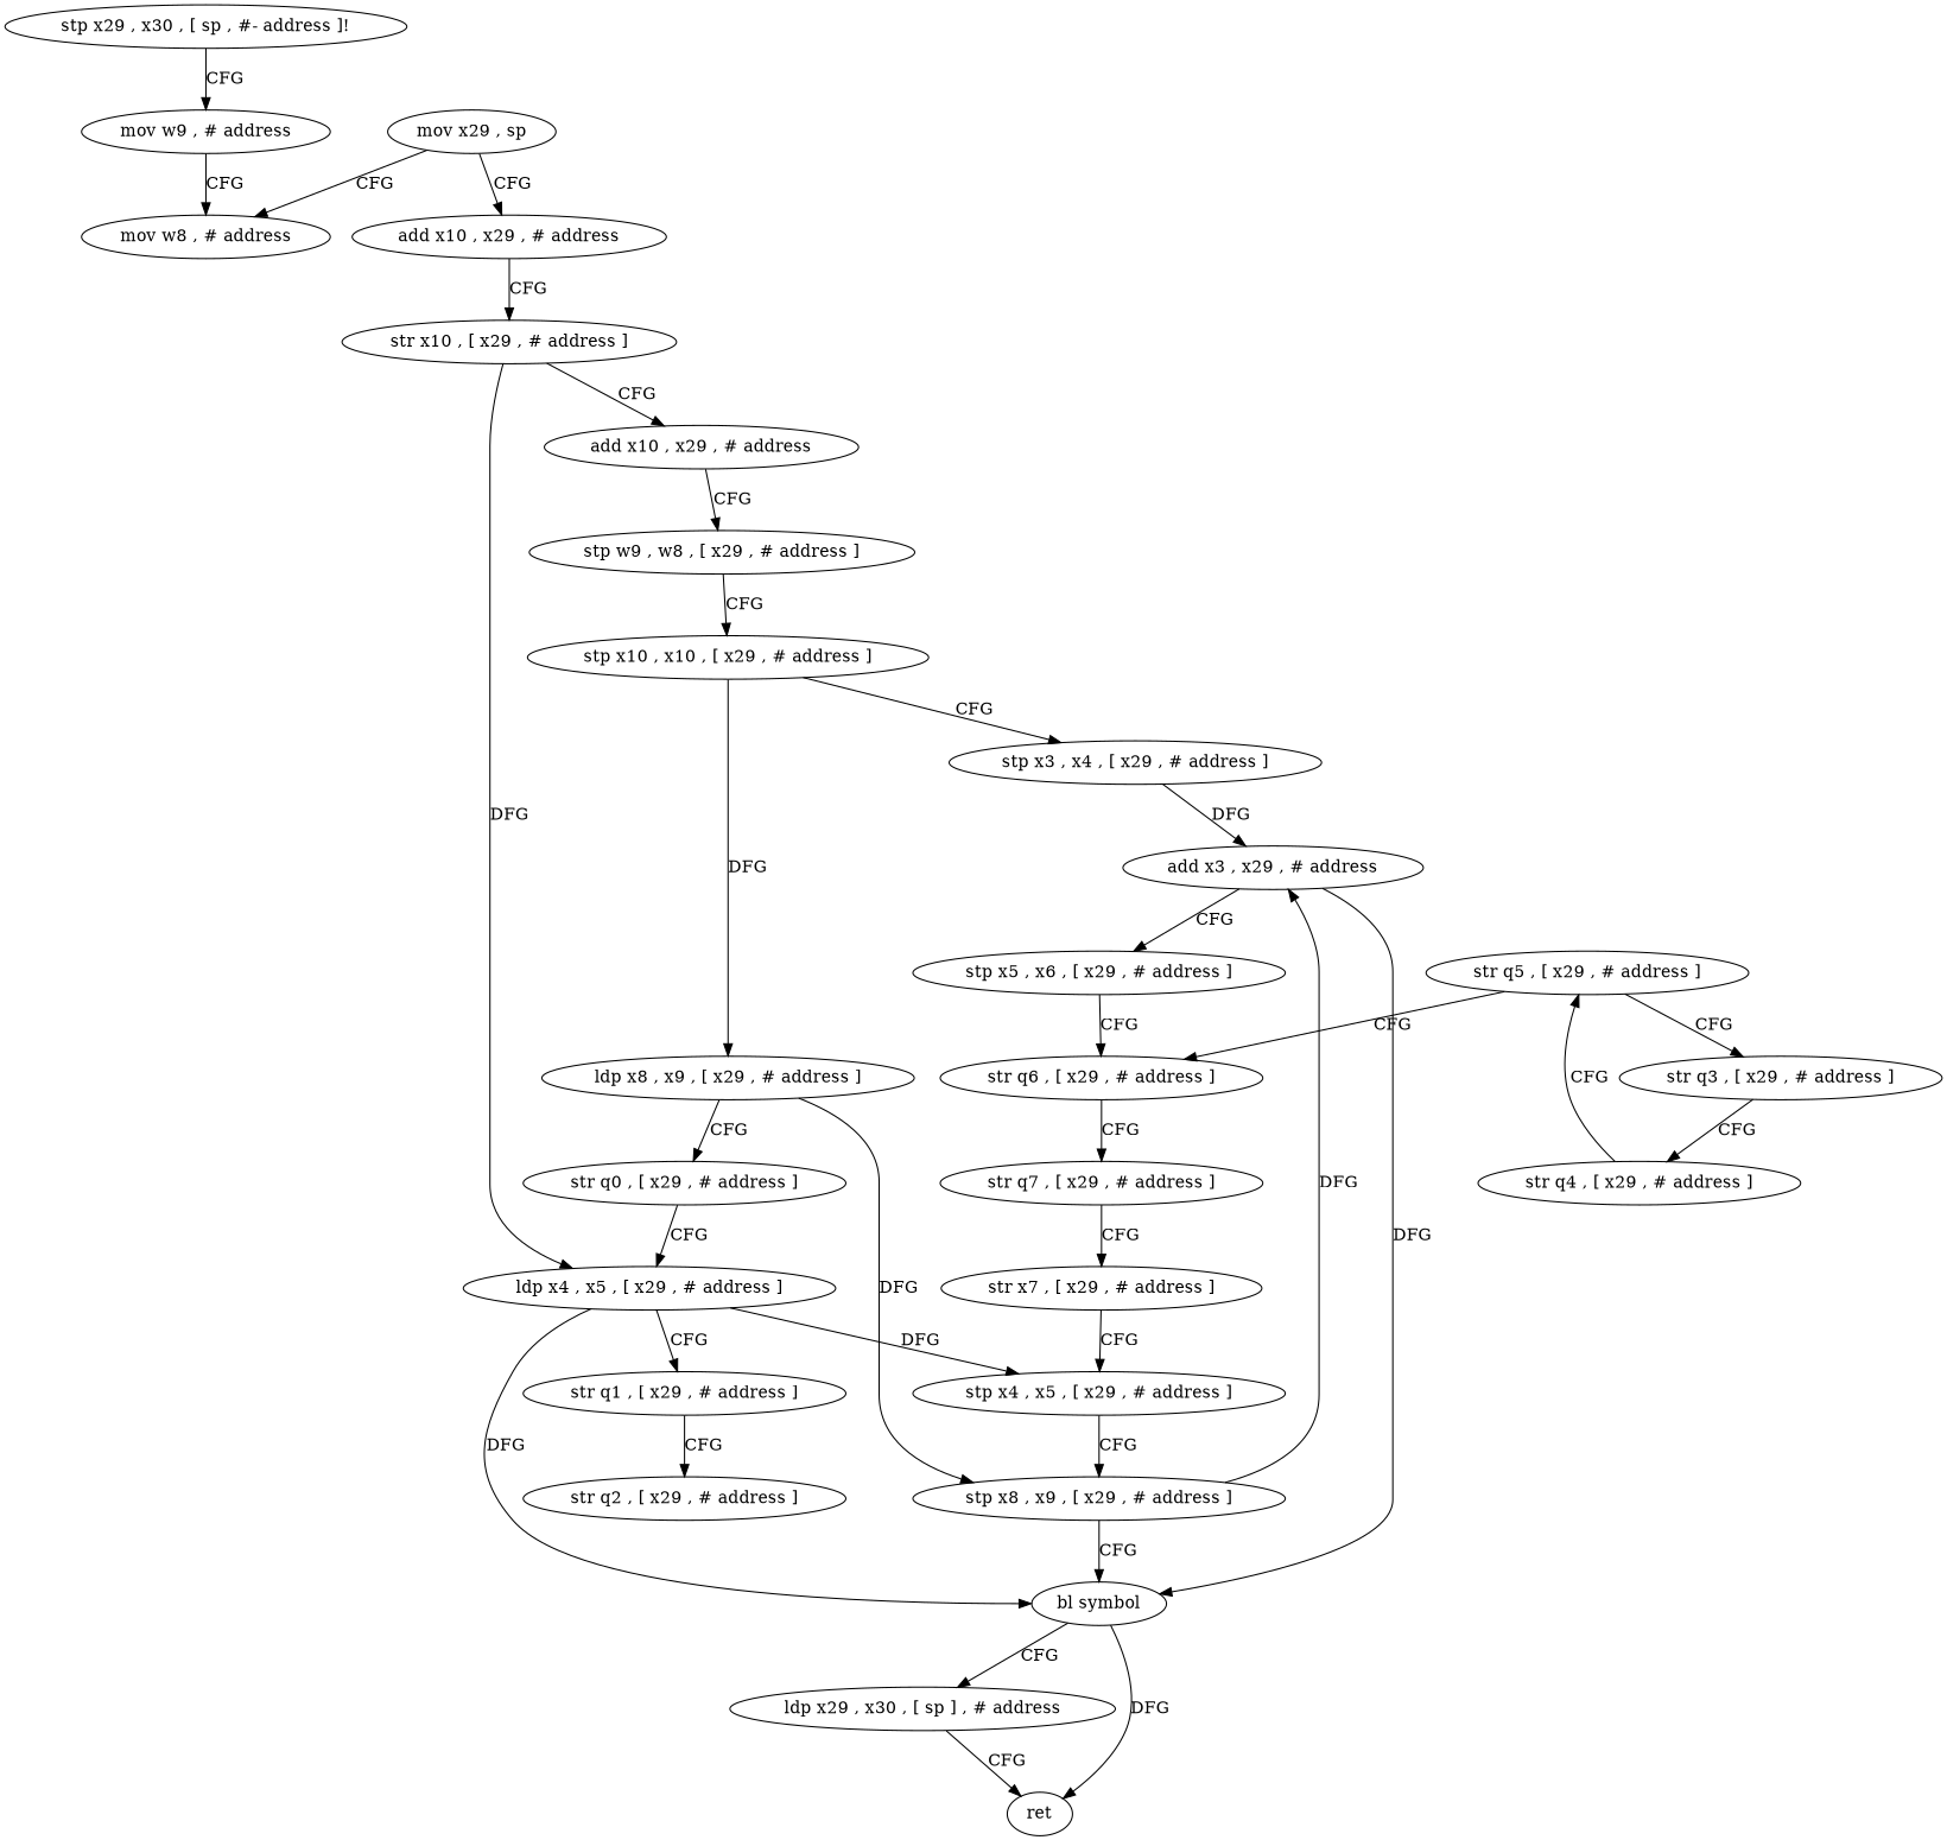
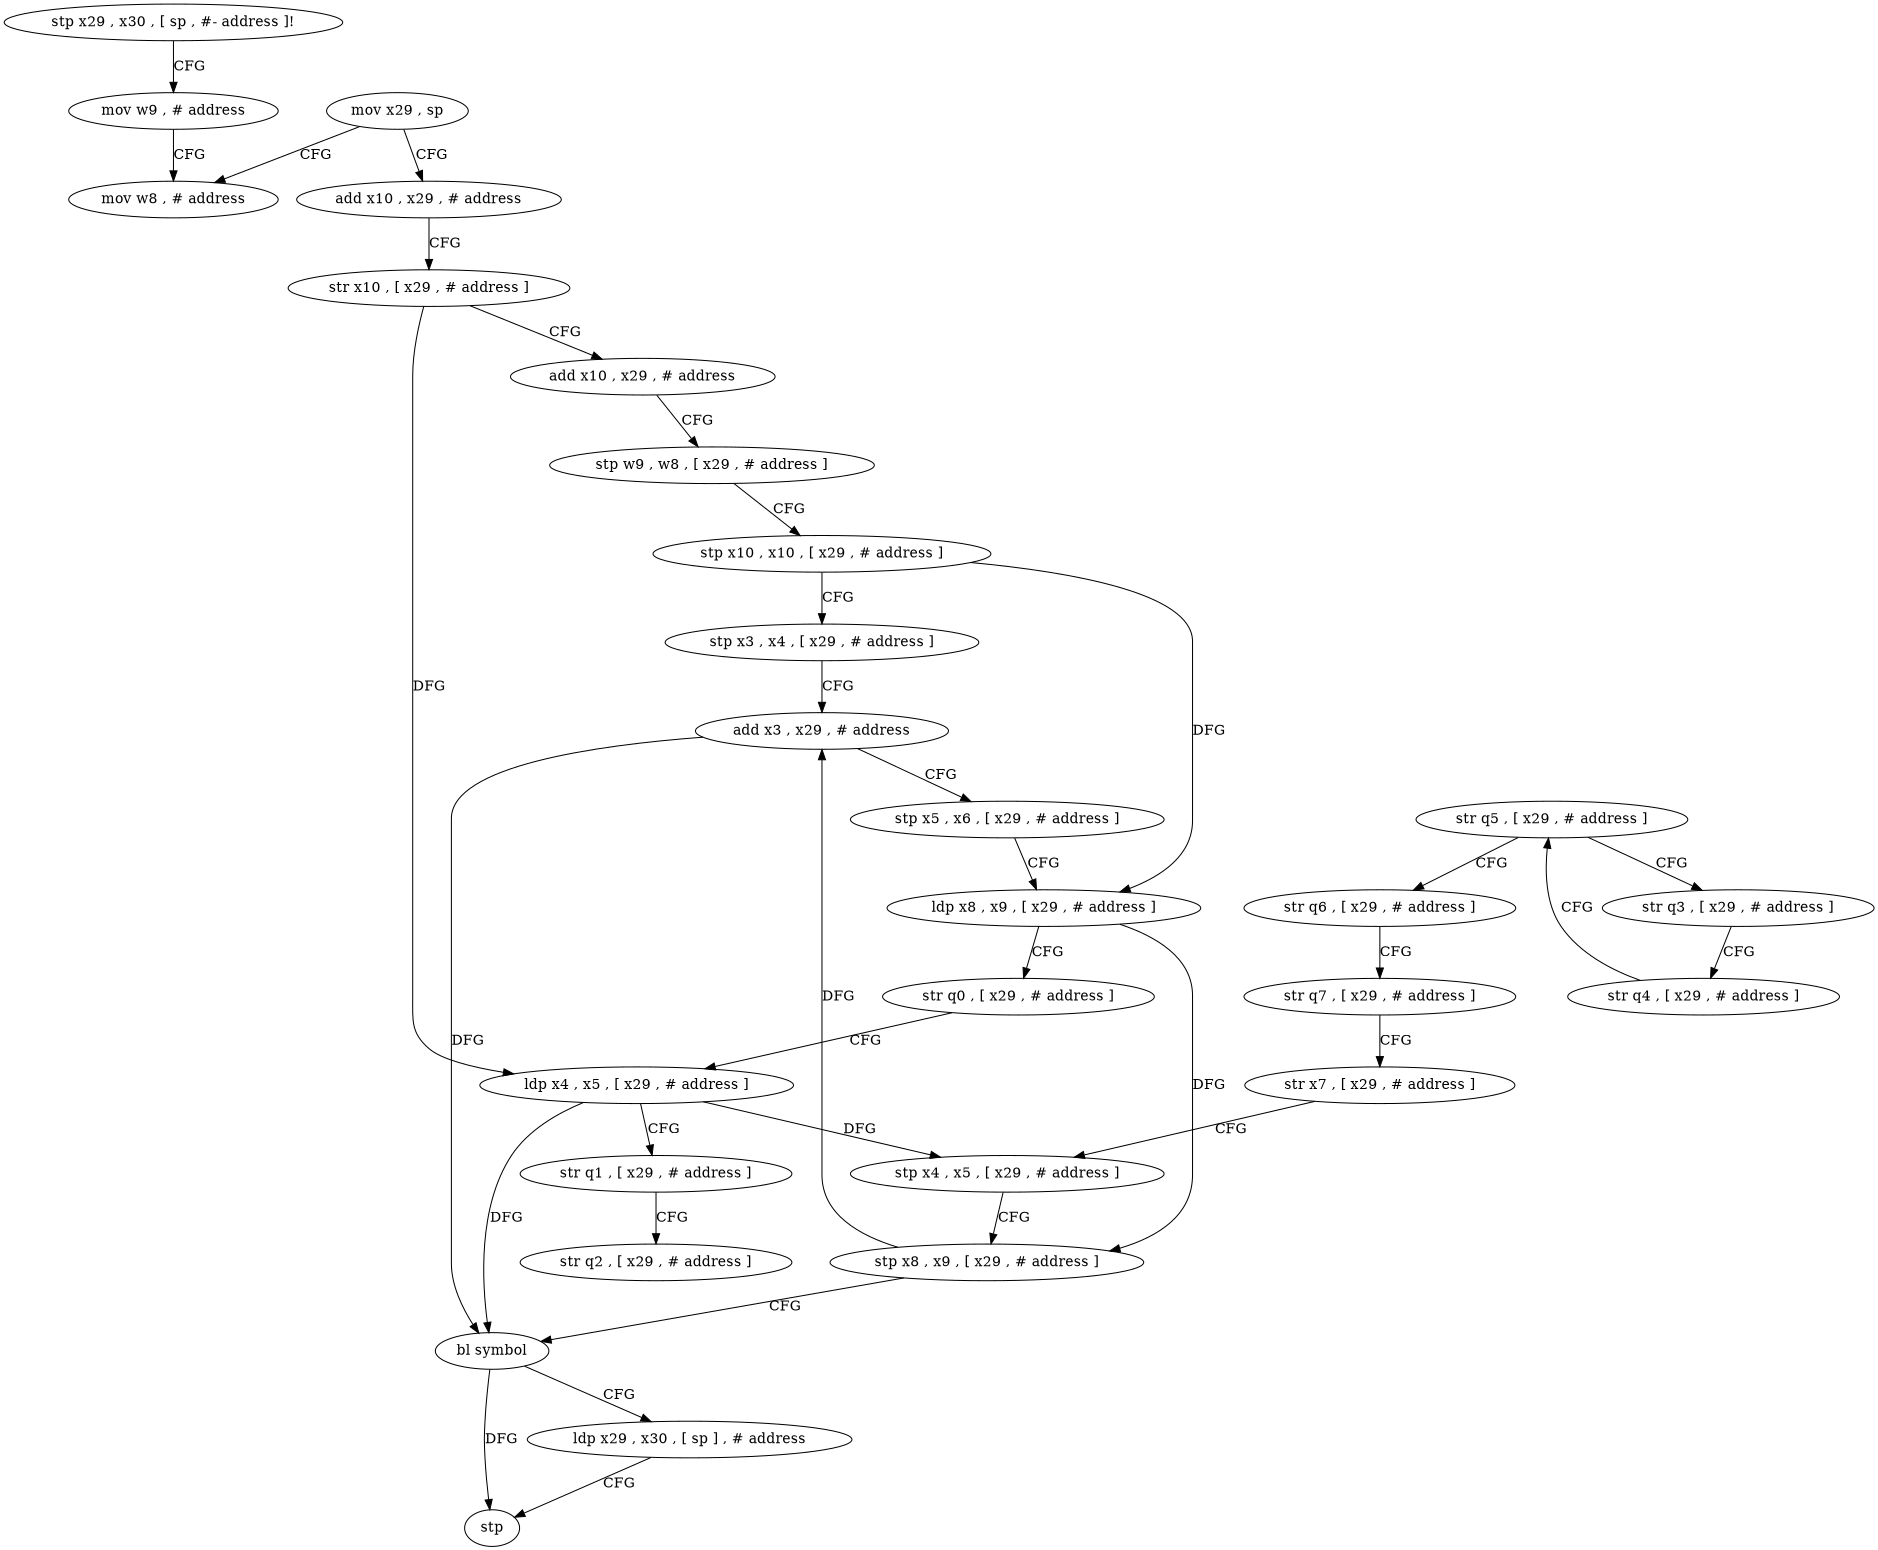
  digraph {
    n1 [label="stp x29 , x30 , [ sp , #- address ]!"]
    n2 [label="mov w9 , # address"]
    n3 [label="mov w8 , # address"]
    n4 [label="mov x29 , sp"]
    n5 [label="add x10 , x29 , # address"]
    n6 [label="str x10 , [ x29 , # address ]"]
    n7 [label="add x10 , x29 , # address"]
    n8 [label="ldp x4 , x5 , [ x29 , # address ]"]
    n9 [label="stp w9 , w8 , [ x29 , # address ]"]
    n10 [label="bl symbol"]
    n11 [label="str q1 , [ x29 , # address ]"]
    n12 [label="stp x4 , x5 , [ x29 , # address ]"]
    n13 [label="stp x10 , x10 , [ x29 , # address ]"]
    n14 [label="stp x3 , x4 , [ x29 , # address ]"]
    n15 [label="ldp x8 , x9 , [ x29 , # address ]"]
    n16 [label="add x3 , x29 , # address"]
    n17 [label="str q0 , [ x29 , # address ]"]
    n18 [label="stp x8 , x9 , [ x29 , # address ]"]
    n19 [label="stp x5 , x6 , [ x29 , # address ]"]
    n20 [label="ldp x29 , x30 , [ sp ] , # address"]
-   n21 [label=ret]
+   n21 [label=stp]
    n22 [label="str q2 , [ x29 , # address ]"]
    n23 [label="str q3 , [ x29 , # address ]"]
    n24 [label="str q4 , [ x29 , # address ]"]
    n25 [label="str q5 , [ x29 , # address ]"]
    n26 [label="str q6 , [ x29 , # address ]"]
    n27 [label="str q7 , [ x29 , # address ]"]
    n28 [label="str x7 , [ x29 , # address ]"]
    n1 -> n2 [label=CFG]
    n2 -> n3 [label=CFG]
    n4 -> n3 [label=CFG]
    n4 -> n5 [label=CFG]
    n5 -> n6 [label=CFG]
    n6 -> n7 [label=CFG]
    n6 -> n8 [label=DFG]
    n7 -> n9 [label=CFG]
    n8 -> n10 [label=DFG]
    n8 -> n11 [label=CFG]
    n8 -> n12 [label=DFG]
    n9 -> n13 [label=CFG]
    n10 -> n20 [label=CFG]
    n10 -> n21 [label=DFG]
    n11 -> n22 [label=CFG]
    n12 -> n18 [label=CFG]
    n13 -> n14 [label=CFG]
    n13 -> n15 [label=DFG]
-   n14 -> n16 [label=DFG]
+   n14 -> n16 [label=CFG]
    n15 -> n17 [label=CFG]
    n15 -> n18 [label=DFG]
    n16 -> n10 [label=DFG]
    n16 -> n19 [label=CFG]
    n17 -> n8 [label=CFG]
    n18 -> n10 [label=CFG]
    n18 -> n16 [label=DFG]
-   n19 -> n26 [label=CFG]
+   n19 -> n15 [label=CFG]
    n20 -> n21 [label=CFG]
    n23 -> n24 [label=CFG]
    n24 -> n25 [label=CFG]
    n25 -> n23 [label=CFG]
    n25 -> n26 [label=CFG]
    n26 -> n27 [label=CFG]
    n27 -> n28 [label=CFG]
    n28 -> n12 [label=CFG]
  }
